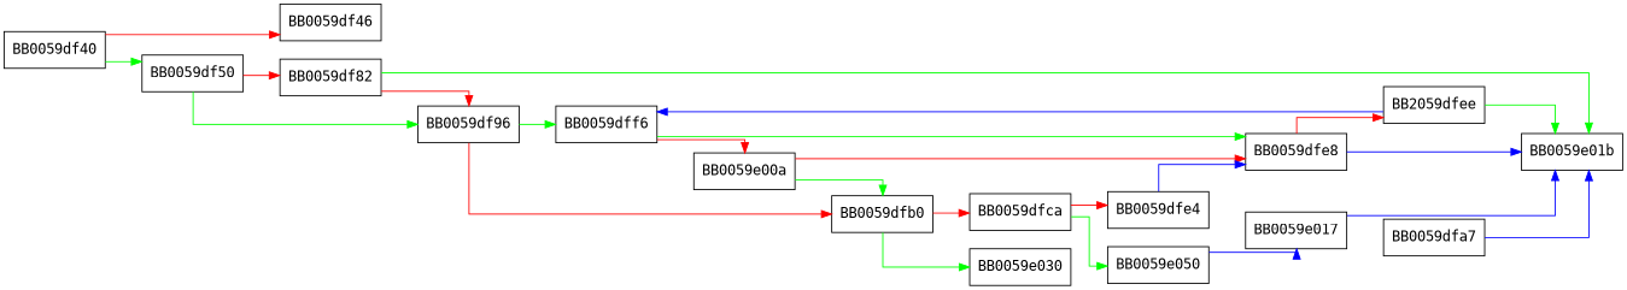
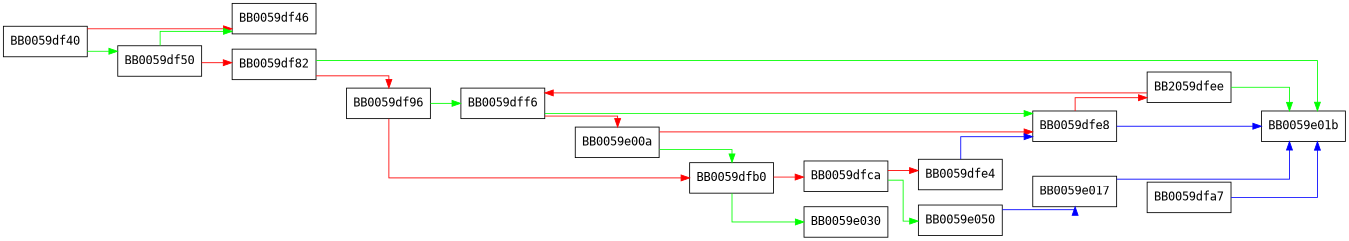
  digraph {
    fontname="DejaVu Sans Mono"
    rankdir=LR
    splines=ortho
    node [fontname="DejaVu Sans Mono" shape=box]
    edge [color=red fontname="DejaVu Sans Mono"]
    BB0059df40
    BB0059df50
    BB0059df46
    BB0059df96
    BB0059df82
    BB0059dff6
    BB0059dfb0
    BB0059e01b
    BB0059dfe8
    BB0059e00a
    BB0059dfa7
    n12 [label=BB2059dfee]
    BB0059e030
    BB0059dfca
    BB0059e050
    BB0059dfe4
    BB0059e017
    BB0059df40 -> BB0059df50 [color=green]
    BB0059df40 -> BB0059df46
-   BB0059df50 -> BB0059df96 [color=green]
+   BB0059df50 -> BB0059df46 [color=green]
    BB0059df50 -> BB0059df82
    BB0059df96 -> BB0059dff6 [color=green]
    BB0059df96 -> BB0059dfb0
    BB0059df82 -> BB0059df96
    BB0059df82 -> BB0059e01b [color=green]
    BB0059dff6 -> BB0059dfe8 [color=green]
    BB0059dff6 -> BB0059e00a
    BB0059dfb0 -> BB0059e030 [color=green]
    BB0059dfb0 -> BB0059dfca
    BB0059dfe8 -> BB0059e01b [color=blue]
    BB0059dfe8 -> n12
    BB0059e00a -> BB0059dfb0 [color=green]
    BB0059e00a -> BB0059dfe8
    BB0059dfa7 -> BB0059e01b [color=blue]
-   n12 -> BB0059dff6 [color=blue]
+   n12 -> BB0059dff6
    n12 -> BB0059e01b [color=green]
    BB0059dfca -> BB0059e050 [color=green]
    BB0059dfca -> BB0059dfe4
    BB0059e050 -> BB0059e017 [color=blue]
    BB0059dfe4 -> BB0059dfe8 [color=blue]
    BB0059e017 -> BB0059e01b [color=blue]
  }
